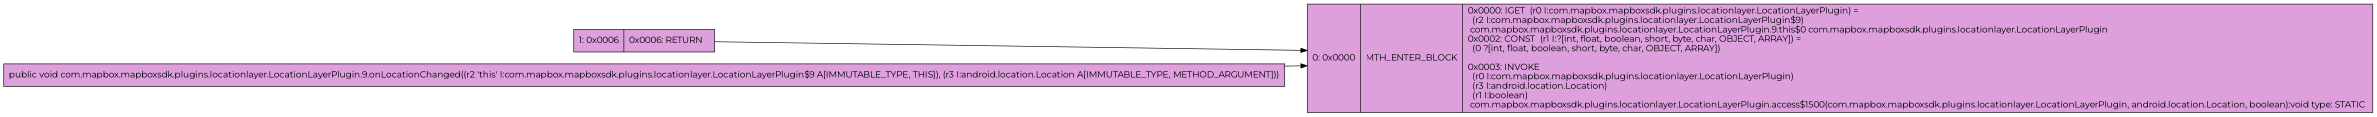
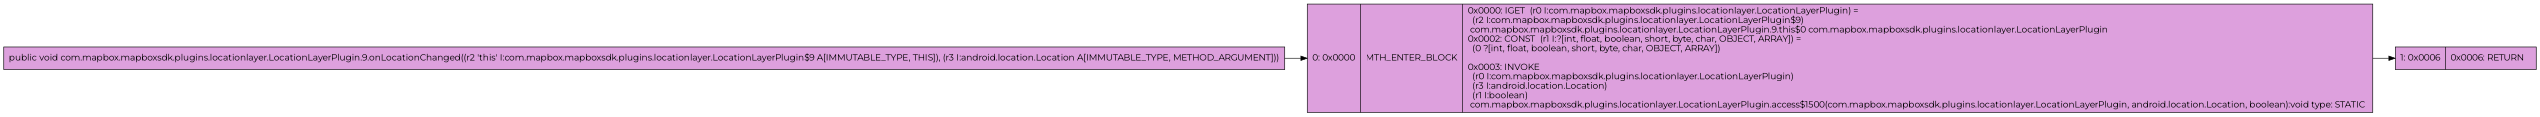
  digraph {
    rankdir=LR
    fontname=Montserrat
    node [shape=record style=filled fillcolor=plum fontname=Montserrat]
    edge [fontname=Montserrat]
    n1 [label="{0\:\ 0x0000|MTH_ENTER_BLOCK\l|0x0000: IGET  (r0 I:com.mapbox.mapboxsdk.plugins.locationlayer.LocationLayerPlugin) = \l  (r2 I:com.mapbox.mapboxsdk.plugins.locationlayer.LocationLayerPlugin$9)\l com.mapbox.mapboxsdk.plugins.locationlayer.LocationLayerPlugin.9.this$0 com.mapbox.mapboxsdk.plugins.locationlayer.LocationLayerPlugin \l0x0002: CONST  (r1 I:?[int, float, boolean, short, byte, char, OBJECT, ARRAY]) = \l  (0 ?[int, float, boolean, short, byte, char, OBJECT, ARRAY])\l \l0x0003: INVOKE  \l  (r0 I:com.mapbox.mapboxsdk.plugins.locationlayer.LocationLayerPlugin)\l  (r3 I:android.location.Location)\l  (r1 I:boolean)\l com.mapbox.mapboxsdk.plugins.locationlayer.LocationLayerPlugin.access$1500(com.mapbox.mapboxsdk.plugins.locationlayer.LocationLayerPlugin, android.location.Location, boolean):void type: STATIC \l}"]
    n2 [label="{1\:\ 0x0006|0x0006: RETURN   \l}"]
    n3 [label="{public void com.mapbox.mapboxsdk.plugins.locationlayer.LocationLayerPlugin.9.onLocationChanged((r2 'this' I:com.mapbox.mapboxsdk.plugins.locationlayer.LocationLayerPlugin$9 A[IMMUTABLE_TYPE, THIS]), (r3 I:android.location.Location A[IMMUTABLE_TYPE, METHOD_ARGUMENT])) }"]
-   n2 -> n1
+   n1 -> n2
    n3 -> n1
  }
